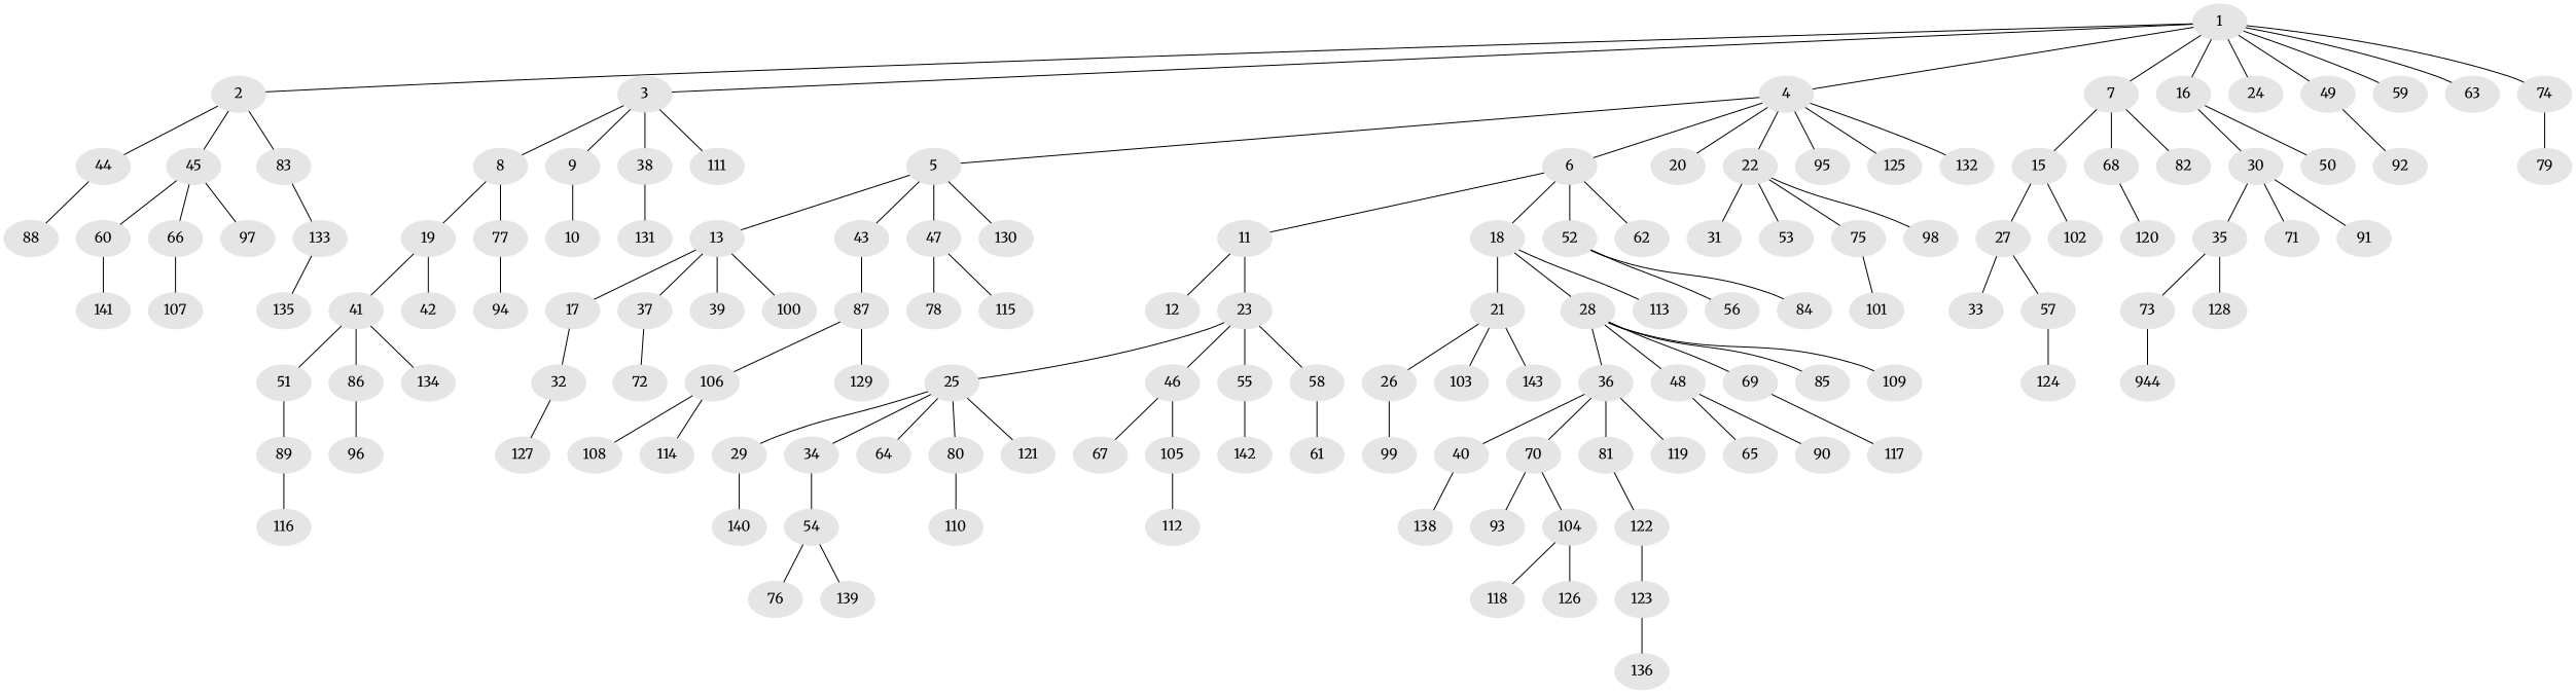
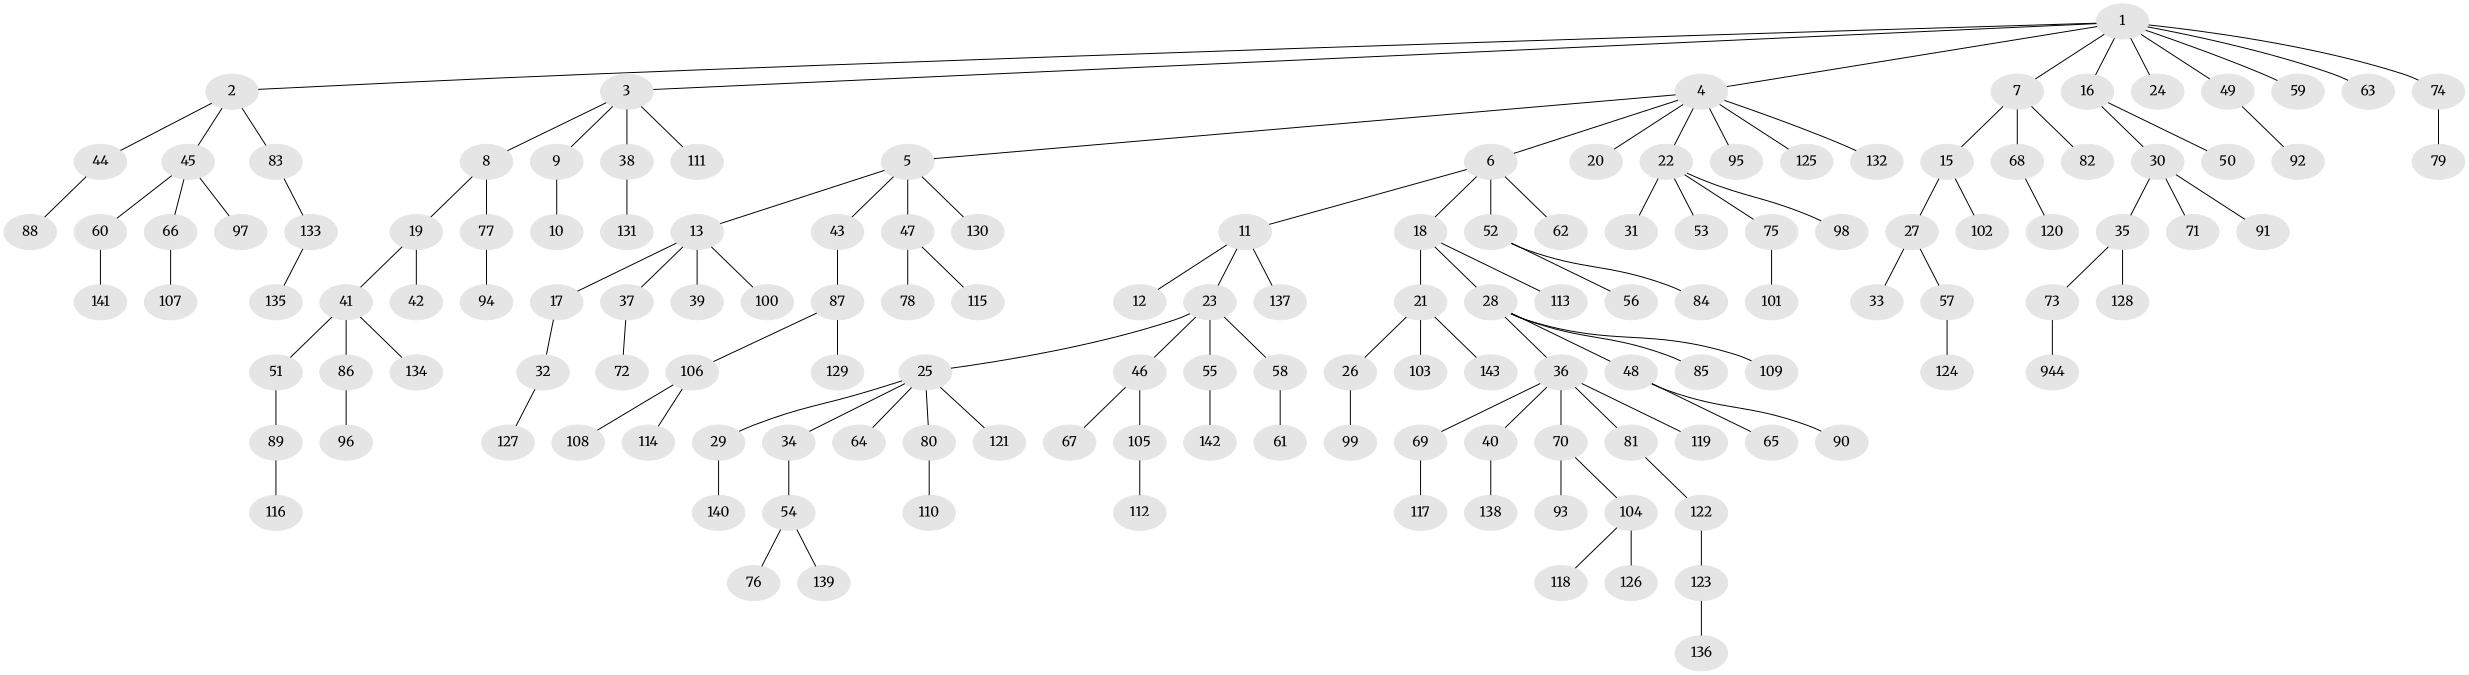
  graph {
    fontname=Merriweather
    node [color=gray90 fontname=Merriweather style=filled]
    edge [fontname=Merriweather]
    1
    2
    3
    4
    7
    16
    24
    49
    59
    63
    74
    44
    45
    83
    8
    9
    38
    111
    5
    6
    20
    22
    95
    125
    132
    15
    68
    82
    30
    50
    92
    79
    88
    60
    66
    97
    133
    19
    77
    10
    131
    13
    43
    47
    130
    11
    18
    52
    62
    31
    53
    75
    98
    17
    37
    39
    100
    87
    78
    115
    12
    23
+   137
    21
    28
    113
    56
    84
    27
    102
    120
    41
    42
    94
    25
    46
    55
    58
    32
    72
    33
    57
    35
    71
    91
    127
    26
    103
    143
    36
    48
    69
    85
    109
    51
    86
    134
    99
    101
    29
    34
    64
    80
    121
    67
    105
    142
    61
    140
    54
    110
    124
    40
    70
    81
    119
    65
    90
    117
    73
    128
    76
    139
    n124 [label=944]
    138
    93
    104
    122
    89
    96
    106
    129
    141
    107
    112
    116
    118
    126
    123
    135
    108
    114
    136
    1 -- 2
    1 -- 3
    1 -- 4
    1 -- 7
    1 -- 16
    1 -- 24
    1 -- 49
    1 -- 59
    1 -- 63
    1 -- 74
    2 -- 44
    2 -- 45
    2 -- 83
    3 -- 8
    3 -- 9
    3 -- 38
    3 -- 111
    4 -- 5
    4 -- 6
    4 -- 20
    4 -- 22
    4 -- 95
    4 -- 125
    4 -- 132
    7 -- 15
    7 -- 68
    7 -- 82
    16 -- 30
    16 -- 50
    49 -- 92
    74 -- 79
    44 -- 88
    45 -- 60
    45 -- 66
    45 -- 97
    83 -- 133
    8 -- 19
    8 -- 77
    9 -- 10
    38 -- 131
    5 -- 13
    5 -- 43
    5 -- 47
    5 -- 130
    6 -- 11
    6 -- 18
    6 -- 52
    6 -- 62
    22 -- 31
    22 -- 53
    22 -- 75
    22 -- 98
    15 -- 27
    15 -- 102
    68 -- 120
    30 -- 35
    30 -- 71
    30 -- 91
    60 -- 141
    66 -- 107
    133 -- 135
    19 -- 41
    19 -- 42
    77 -- 94
    13 -- 17
    13 -- 37
    13 -- 39
    13 -- 100
    43 -- 87
    47 -- 78
    47 -- 115
    11 -- 12
    11 -- 23
+   11 -- 137
    18 -- 21
    18 -- 28
    18 -- 113
    52 -- 56
    52 -- 84
    75 -- 101
    17 -- 32
    37 -- 72
    87 -- 106
    87 -- 129
    23 -- 25
    23 -- 46
    23 -- 55
    23 -- 58
    21 -- 26
    21 -- 103
    21 -- 143
    28 -- 36
    28 -- 48
-   28 -- 69
+   36 -- 69
    28 -- 85
    28 -- 109
    27 -- 33
    27 -- 57
    41 -- 51
    41 -- 86
    41 -- 134
    25 -- 29
    25 -- 34
    25 -- 64
    25 -- 80
    25 -- 121
    46 -- 67
    46 -- 105
    55 -- 142
    58 -- 61
    32 -- 127
    57 -- 124
    35 -- 73
    35 -- 128
    26 -- 99
    36 -- 40
    36 -- 70
    36 -- 81
    36 -- 119
    48 -- 65
    48 -- 90
    69 -- 117
    51 -- 89
    86 -- 96
    29 -- 140
    34 -- 54
    80 -- 110
    105 -- 112
    54 -- 76
    54 -- 139
    40 -- 138
    70 -- 93
    70 -- 104
    81 -- 122
    73 -- n124
    104 -- 118
    104 -- 126
    122 -- 123
    89 -- 116
    106 -- 108
    106 -- 114
    123 -- 136
  }
